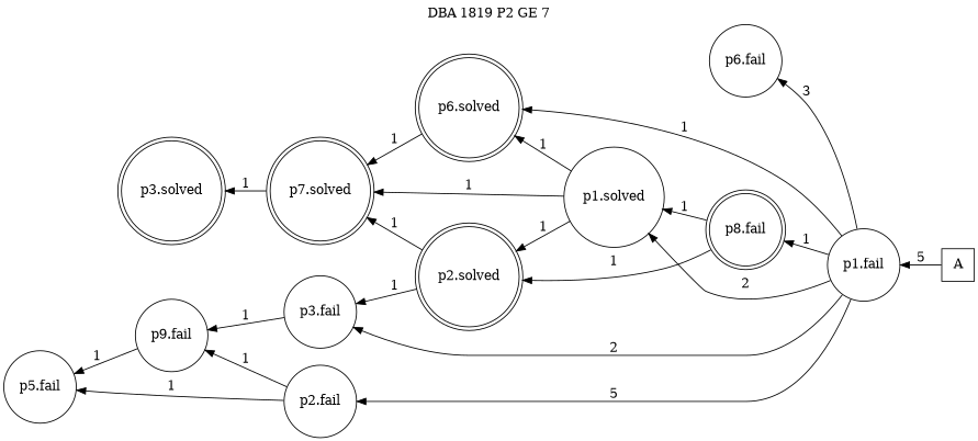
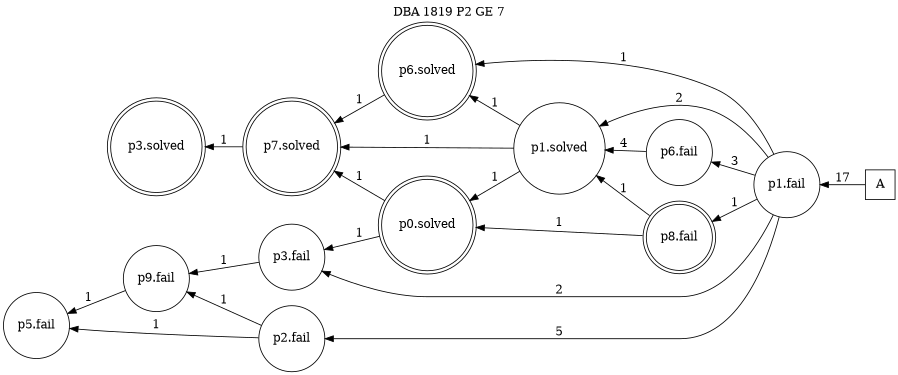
  digraph {
    label=" DBA 1819 P2 GE 7 "
    labelloc=tl
    rankdir=RL
    node [shape=circle]
    n1 [label=A shape=square]
    n2 [label="p1.fail"]
    n3 [label="p6.fail"]
    n4 [label="p1.solved"]
    n5 [label="p6.solved" shape=doublecircle]
    n6 [label="p3.fail"]
    n7 [label="p2.fail"]
    n8 [label="p8.fail" shape=doublecircle]
    n9 [label="p7.solved" shape=doublecircle]
-   n10 [label="p2.solved" shape=doublecircle]
+   n10 [label="p0.solved" shape=doublecircle]
    n11 [label="p9.fail"]
    n12 [label="p5.fail"]
    n13 [label="p3.solved" shape=doublecircle]
-   n1 -> n2 [label=5]
+   n1 -> n2 [label=17]
    n2 -> n3 [label=3]
    n2 -> n4 [label=2]
    n2 -> n5 [label=1]
    n2 -> n6 [label=2]
    n2 -> n7 [label=5]
    n2 -> n8 [label=1]
+   n3 -> n4 [label=4]
    n4 -> n5 [label=1]
    n4 -> n9 [label=1]
    n4 -> n10 [label=1]
    n5 -> n9 [label=1]
    n6 -> n11 [label=1]
    n7 -> n11 [label=1]
    n7 -> n12 [label=1]
    n8 -> n4 [label=1]
    n8 -> n10 [label=1]
    n9 -> n13 [label=1]
    n10 -> n6 [label=1]
    n10 -> n9 [label=1]
    n11 -> n12 [label=1]
  }
